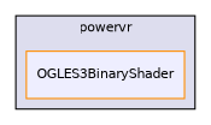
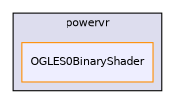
  digraph {
    compound=true
-   n1 [fillcolor="#eeeeff" fontname=Helvetica fontsize=10 label=OGLES3BinaryShader pencolor=black shape=box style=filled color=darkorange]
+   n1 [fillcolor="#eeeeff" fontname=Helvetica fontsize=10 label=OGLES0BinaryShader pencolor=black shape=box style=filled color=darkorange]
    subgraph cluster_1 {
      bgcolor="#ddddee"
      fontname=Helvetica
      fontsize=10
      label=powervr
      pencolor=black
      n1
    }
  }
